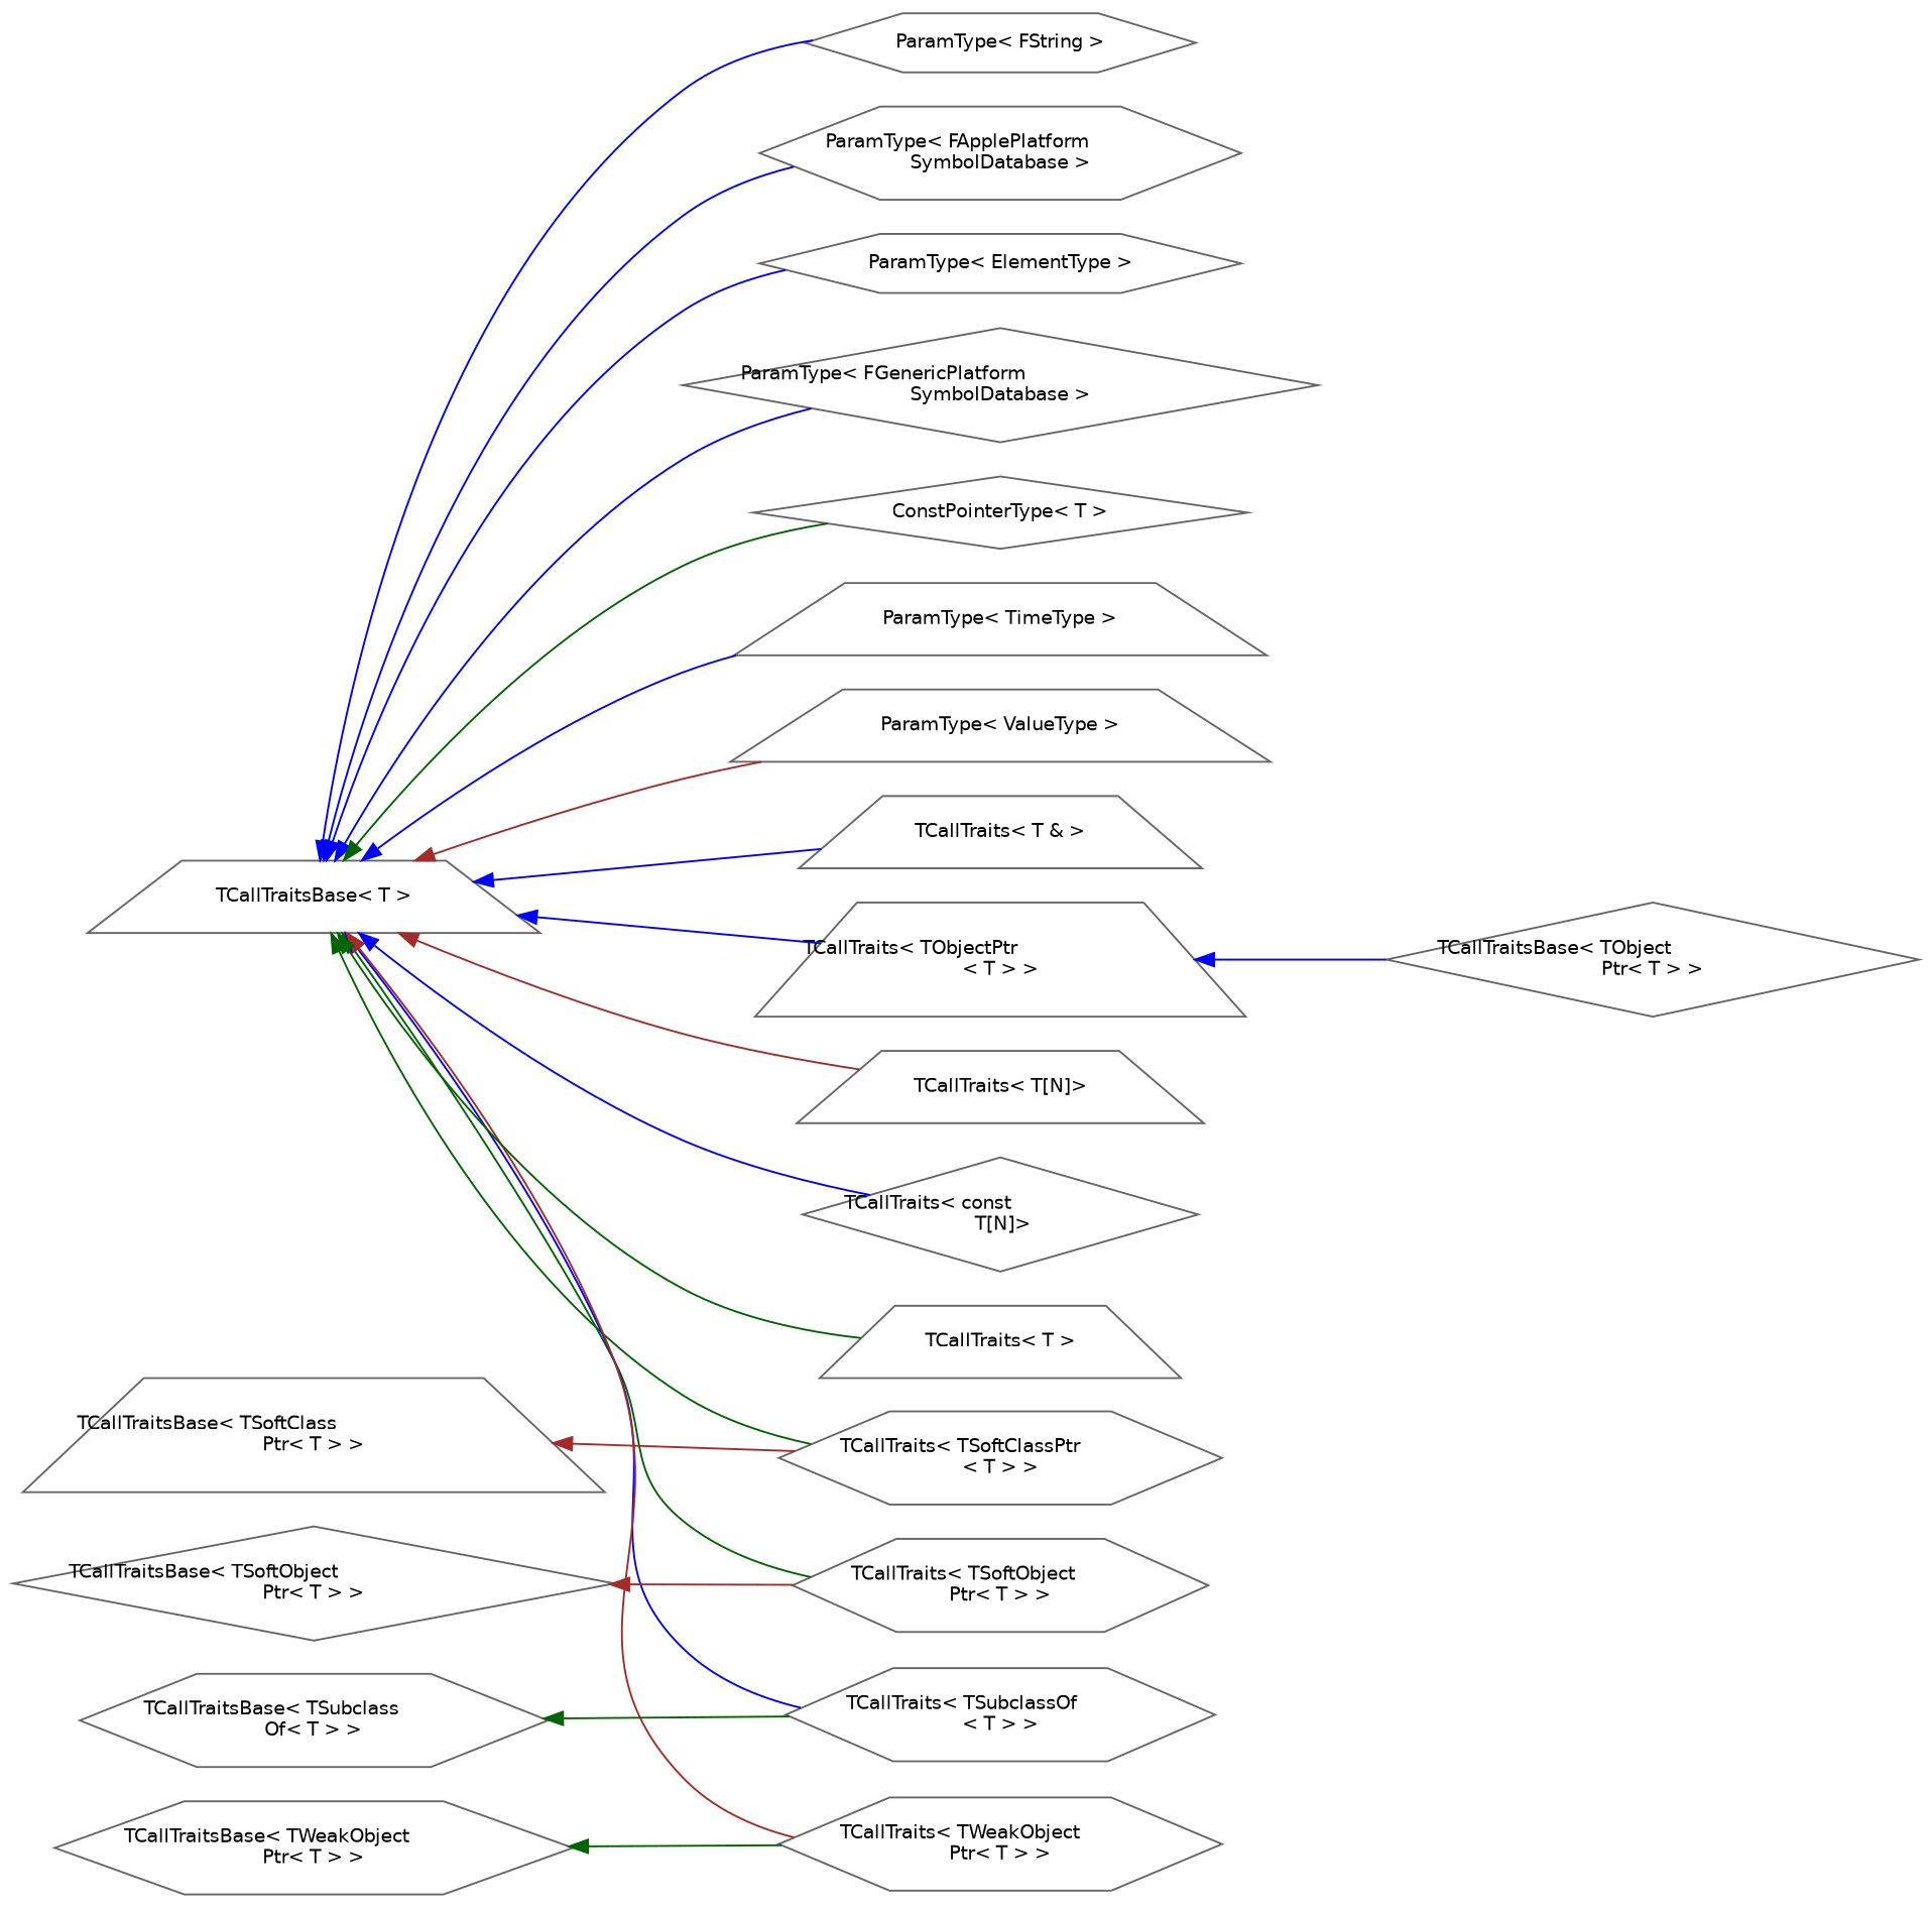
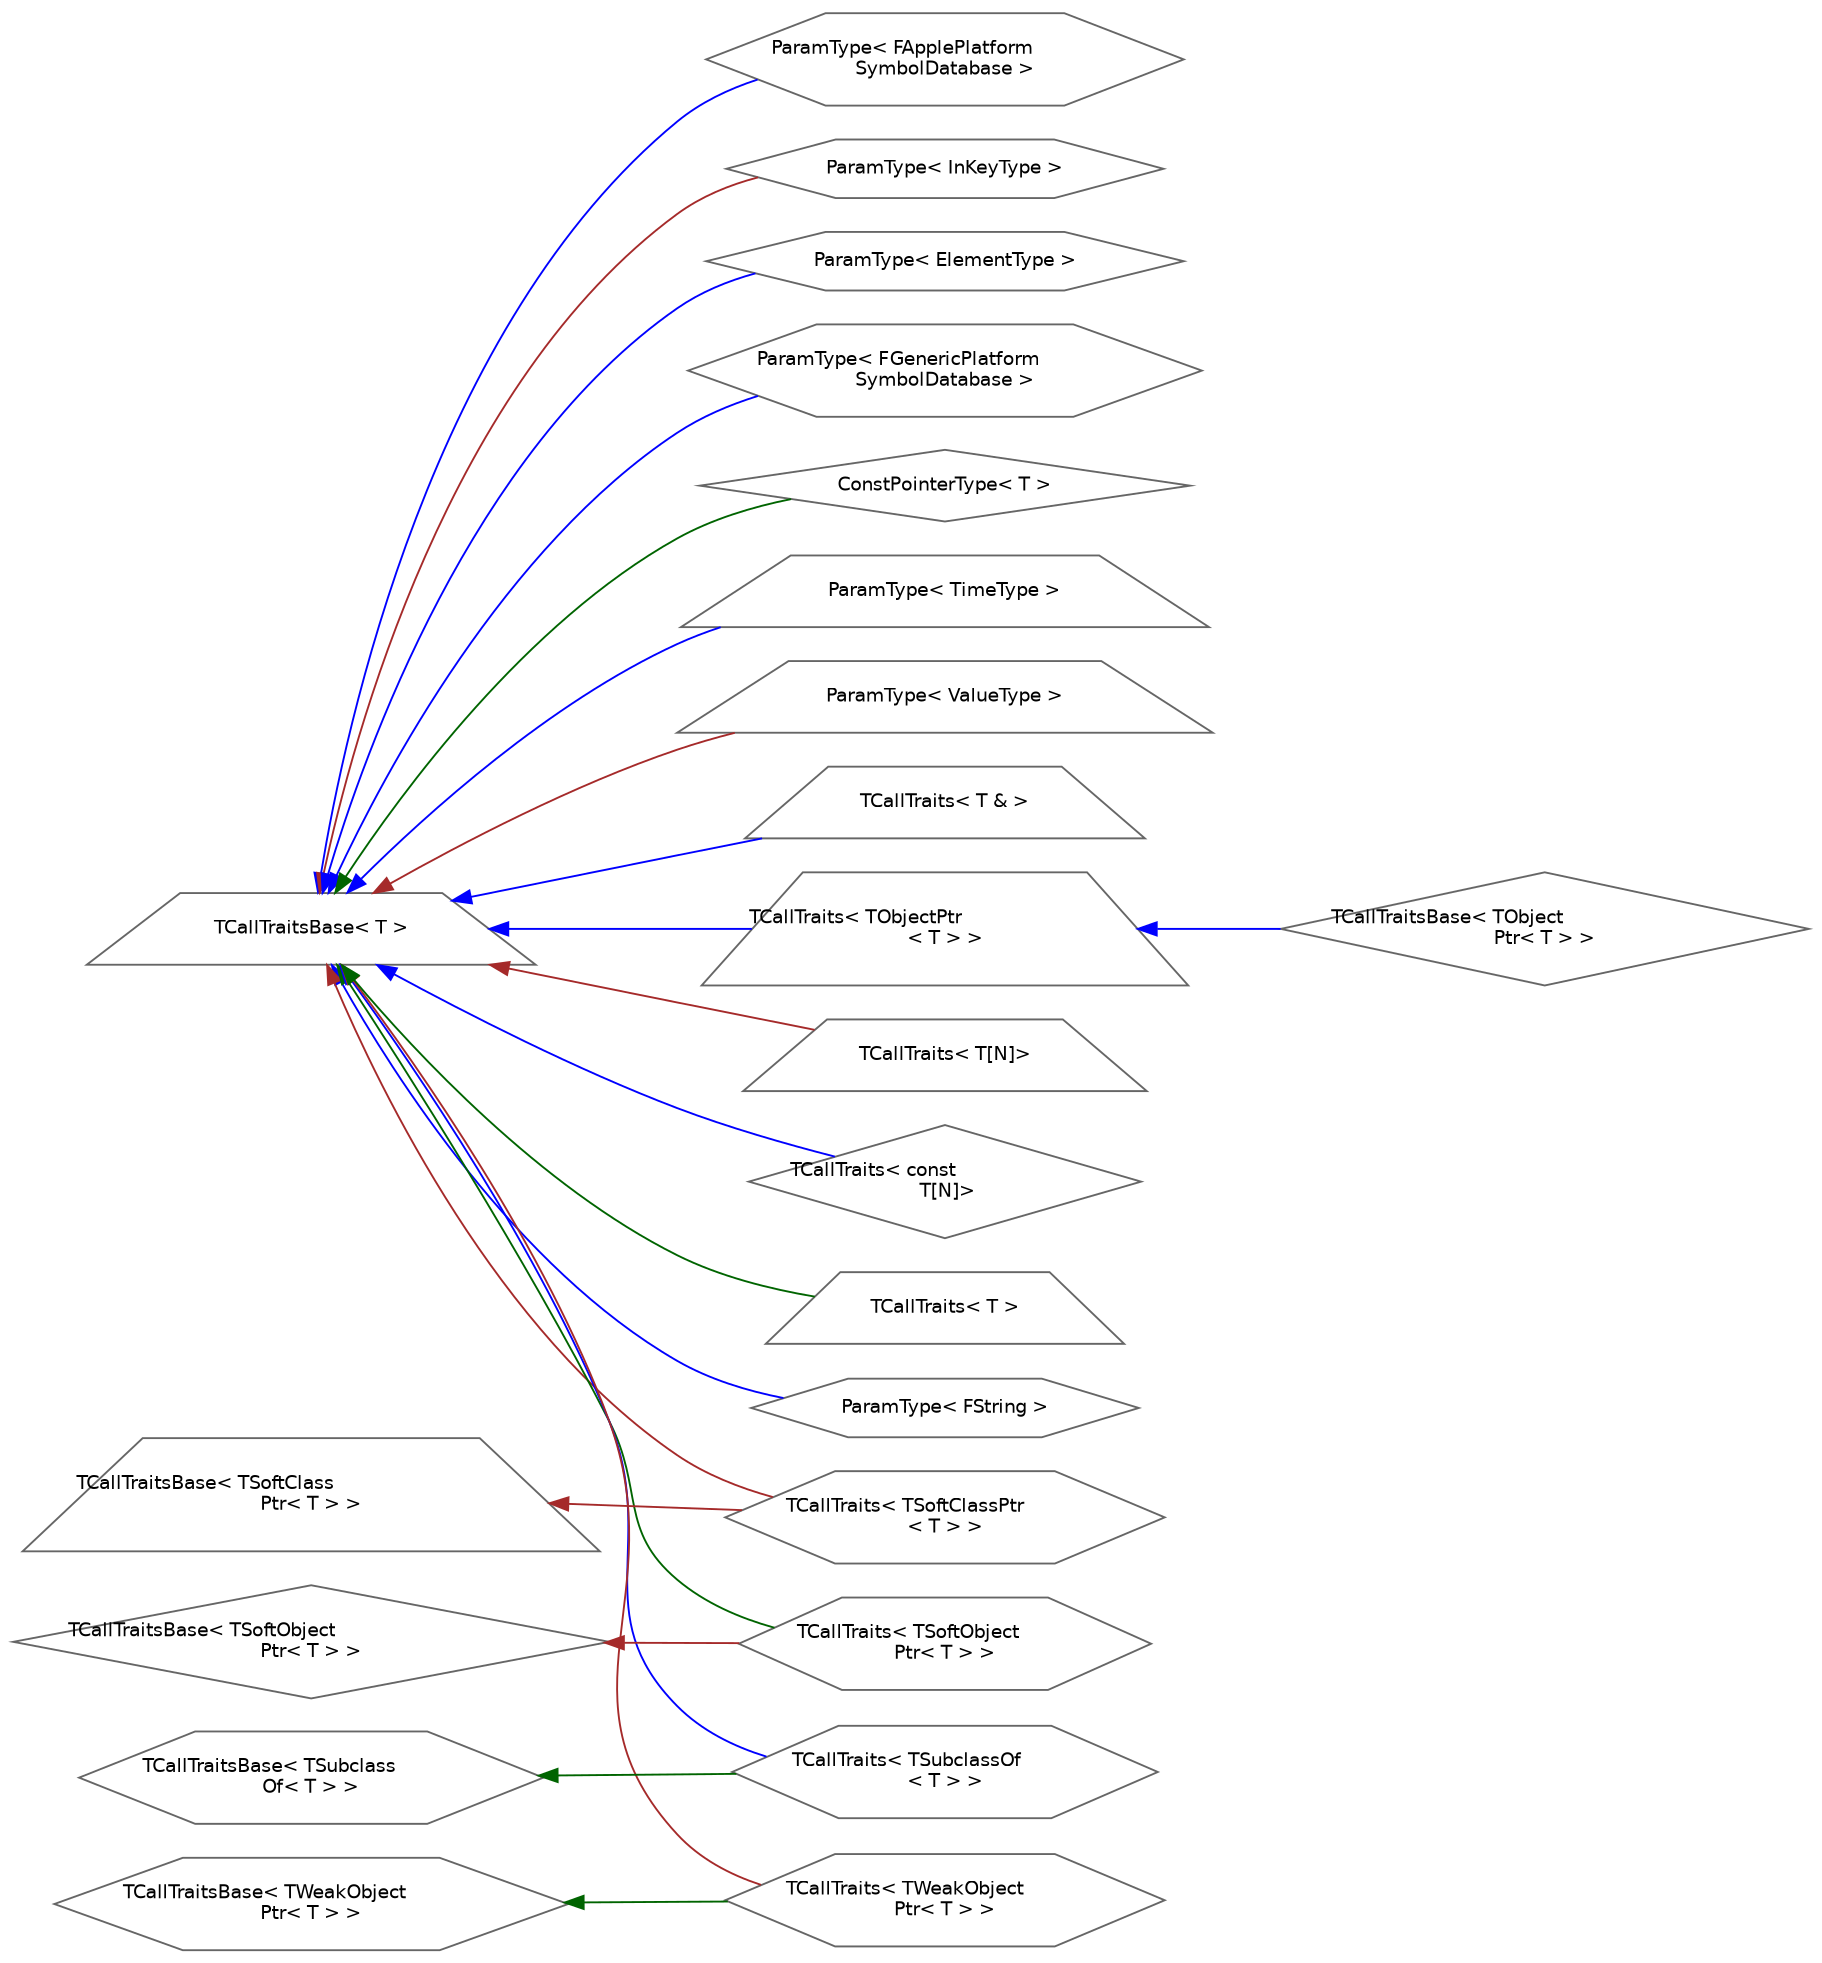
  digraph {
    rankdir=LR
    node [color=grey40 fillcolor=white fontname=Helvetica fontsize=10 shape=hexagon style=filled]
    edge [color=blue dir=back fontname=Helvetica fontsize=10 labelfontname=Helvetica labelfontsize=10 style=solid]
    n1 [height=0.2 label="TCallTraitsBase\< T \>" shape=trapezium width=0.4]
    n2 [height=0.2 label="ParamType\< FString \>" width=0.4]
    n3 [height=0.2 label="ParamType\< FApplePlatform\lSymbolDatabase \>" width=0.4]
+   n4 [height=0.2 label="ParamType\< InKeyType \>" width=0.4]
    n5 [height=0.2 label="ParamType\< ElementType \>" width=0.4]
-   n6 [height=0.2 label="ParamType\< FGenericPlatform\lSymbolDatabase \>" shape=diamond width=0.4]
+   n6 [height=0.2 label="ParamType\< FGenericPlatform\lSymbolDatabase \>" width=0.4]
    n7 [height=0.2 label="ConstPointerType\< T \>" shape=diamond width=0.4]
    n8 [height=0.2 label="ParamType\< TimeType \>" shape=trapezium width=0.4]
    n9 [height=0.2 label="ParamType\< ValueType \>" shape=trapezium width=0.4]
    n10 [height=0.2 label="TCallTraits\< T & \>" shape=trapezium width=0.4]
    n11 [height=0.2 label="TCallTraits\< TObjectPtr\l\< T \> \>" shape=trapezium width=0.4]
    n12 [height=0.2 label="TCallTraits\< TSoftClassPtr\l\< T \> \>" width=0.4]
    n13 [height=0.2 label="TCallTraits\< TSoftObject\lPtr\< T \> \>" width=0.4]
    n14 [height=0.2 label="TCallTraits\< TSubclassOf\l\< T \> \>" width=0.4]
    n15 [height=0.2 label="TCallTraits\< TWeakObject\lPtr\< T \> \>" width=0.4]
    n16 [height=0.2 label="TCallTraits\< T[N]\>" shape=trapezium width=0.4]
    n17 [height=0.2 label="TCallTraits\< const\l T[N]\>" shape=diamond width=0.4]
    n18 [height=0.2 label="TCallTraits\< T \>" shape=trapezium width=0.4]
    n19 [height=0.2 label="TCallTraitsBase\< TObject\lPtr\< T \> \>" shape=diamond width=0.4]
    n20 [height=0.2 label="TCallTraitsBase\< TSoftClass\lPtr\< T \> \>" shape=trapezium width=0.4]
    n21 [height=0.2 label="TCallTraitsBase\< TSoftObject\lPtr\< T \> \>" shape=diamond width=0.4]
    n22 [height=0.2 label="TCallTraitsBase\< TSubclass\lOf\< T \> \>" width=0.4]
    n23 [height=0.2 label="TCallTraitsBase\< TWeakObject\lPtr\< T \> \>" width=0.4]
    n1 -> n2
    n1 -> n3
+   n1 -> n4 [color=brown]
    n1 -> n5
    n1 -> n6
    n1 -> n7 [color=darkgreen]
    n1 -> n8
    n1 -> n9 [color=brown]
    n1 -> n10
    n1 -> n11
-   n1 -> n12 [color=darkgreen]
+   n1 -> n12 [color=brown]
    n1 -> n13 [color=darkgreen]
    n1 -> n14
    n1 -> n15 [color=brown]
    n1 -> n16 [color=brown]
    n1 -> n17
    n1 -> n18 [color=darkgreen]
    n11 -> n19
    n20 -> n12 [color=brown]
    n21 -> n13 [color=brown]
    n22 -> n14 [color=darkgreen]
    n23 -> n15 [color=darkgreen]
  }
